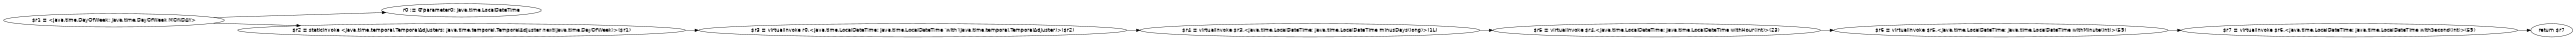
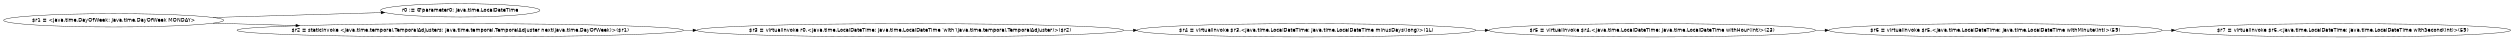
  digraph {
    fontname="DejaVu Sans"
    rankdir=LR
    node [fontname="DejaVu Sans"]
    edge [fontname="DejaVu Sans"]
    "$r1 = <java.time.DayOfWeek: java.time.DayOfWeek MONDAY>"
    "r0 := @parameter0: java.time.LocalDateTime"
    "$r2 = staticinvoke <java.time.temporal.TemporalAdjusters: java.time.temporal.TemporalAdjuster next(java.time.DayOfWeek)>($r1)"
    "$r3 = virtualinvoke r0.<java.time.LocalDateTime: java.time.LocalDateTime 'with'(java.time.temporal.TemporalAdjuster)>($r2)"
    "$r4 = virtualinvoke $r3.<java.time.LocalDateTime: java.time.LocalDateTime minusDays(long)>(1L)"
    "$r5 = virtualinvoke $r4.<java.time.LocalDateTime: java.time.LocalDateTime withHour(int)>(23)"
    "$r6 = virtualinvoke $r5.<java.time.LocalDateTime: java.time.LocalDateTime withMinute(int)>(59)"
    "$r7 = virtualinvoke $r6.<java.time.LocalDateTime: java.time.LocalDateTime withSecond(int)>(59)"
-   "return $r7"
    "$r1 = <java.time.DayOfWeek: java.time.DayOfWeek MONDAY>" -> "r0 := @parameter0: java.time.LocalDateTime"
    "$r1 = <java.time.DayOfWeek: java.time.DayOfWeek MONDAY>" -> "$r2 = staticinvoke <java.time.temporal.TemporalAdjusters: java.time.temporal.TemporalAdjuster next(java.time.DayOfWeek)>($r1)"
    "$r2 = staticinvoke <java.time.temporal.TemporalAdjusters: java.time.temporal.TemporalAdjuster next(java.time.DayOfWeek)>($r1)" -> "$r3 = virtualinvoke r0.<java.time.LocalDateTime: java.time.LocalDateTime 'with'(java.time.temporal.TemporalAdjuster)>($r2)"
    "$r3 = virtualinvoke r0.<java.time.LocalDateTime: java.time.LocalDateTime 'with'(java.time.temporal.TemporalAdjuster)>($r2)" -> "$r4 = virtualinvoke $r3.<java.time.LocalDateTime: java.time.LocalDateTime minusDays(long)>(1L)"
    "$r4 = virtualinvoke $r3.<java.time.LocalDateTime: java.time.LocalDateTime minusDays(long)>(1L)" -> "$r5 = virtualinvoke $r4.<java.time.LocalDateTime: java.time.LocalDateTime withHour(int)>(23)"
    "$r5 = virtualinvoke $r4.<java.time.LocalDateTime: java.time.LocalDateTime withHour(int)>(23)" -> "$r6 = virtualinvoke $r5.<java.time.LocalDateTime: java.time.LocalDateTime withMinute(int)>(59)"
    "$r6 = virtualinvoke $r5.<java.time.LocalDateTime: java.time.LocalDateTime withMinute(int)>(59)" -> "$r7 = virtualinvoke $r6.<java.time.LocalDateTime: java.time.LocalDateTime withSecond(int)>(59)"
-   "$r7 = virtualinvoke $r6.<java.time.LocalDateTime: java.time.LocalDateTime withSecond(int)>(59)" -> "return $r7"
  }
